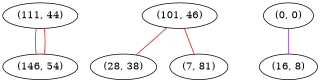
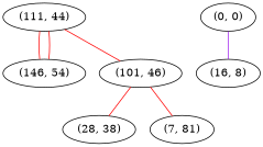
  graph {
    edge [color=red weight=1]
    n1 [label="(146, 54)"]
    "(111, 44)"
    "(101, 46)"
    "(28, 38)"
    "(7, 81)"
    "(0, 0)"
    "(16, 8)"
    "(111, 44)" -- n1
    "(111, 44)" -- n1
+   "(111, 44)" -- "(101, 46)"
    "(101, 46)" -- "(28, 38)"
    "(101, 46)" -- "(7, 81)"
    "(0, 0)" -- "(16, 8)" [color=purple weight=4]
  }
